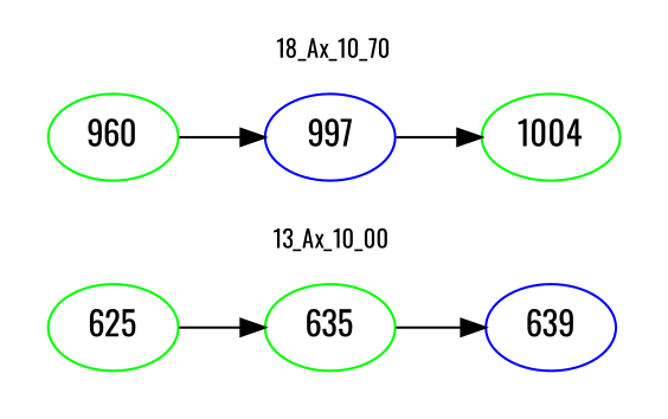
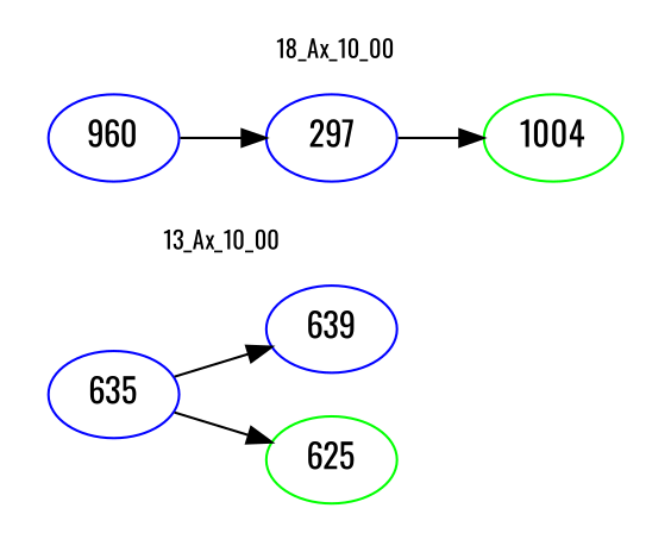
  digraph {
    fontname=Oswald
    rankdir=LR
    node [color=blue fontname=Oswald]
    edge [color=black fontname=Oswald]
-   n1 [color=green label=635]
+   n1 [label=635]
    n2 [color=green label=625]
    n3 [label=639]
-   n4 [label=997]
-   n5 [color=green label=960]
+   n4 [label=297]
+   n5 [label=960]
    n6 [color=green label=1004]
    subgraph cluster_1 {
      color=white
      fontsize=10
      label="13_Ax_10_00"
      n1
      n2
      n3
    }
    subgraph cluster_2 {
      color=white
      fontsize=10
-     label="18_Ax_10_70"
+     label="18_Ax_10_00"
      n4
      n5
      n6
    }
-   n2 -> n1
+   n1 -> n2
    n1 -> n3
    n4 -> n6
    n5 -> n4
  }
